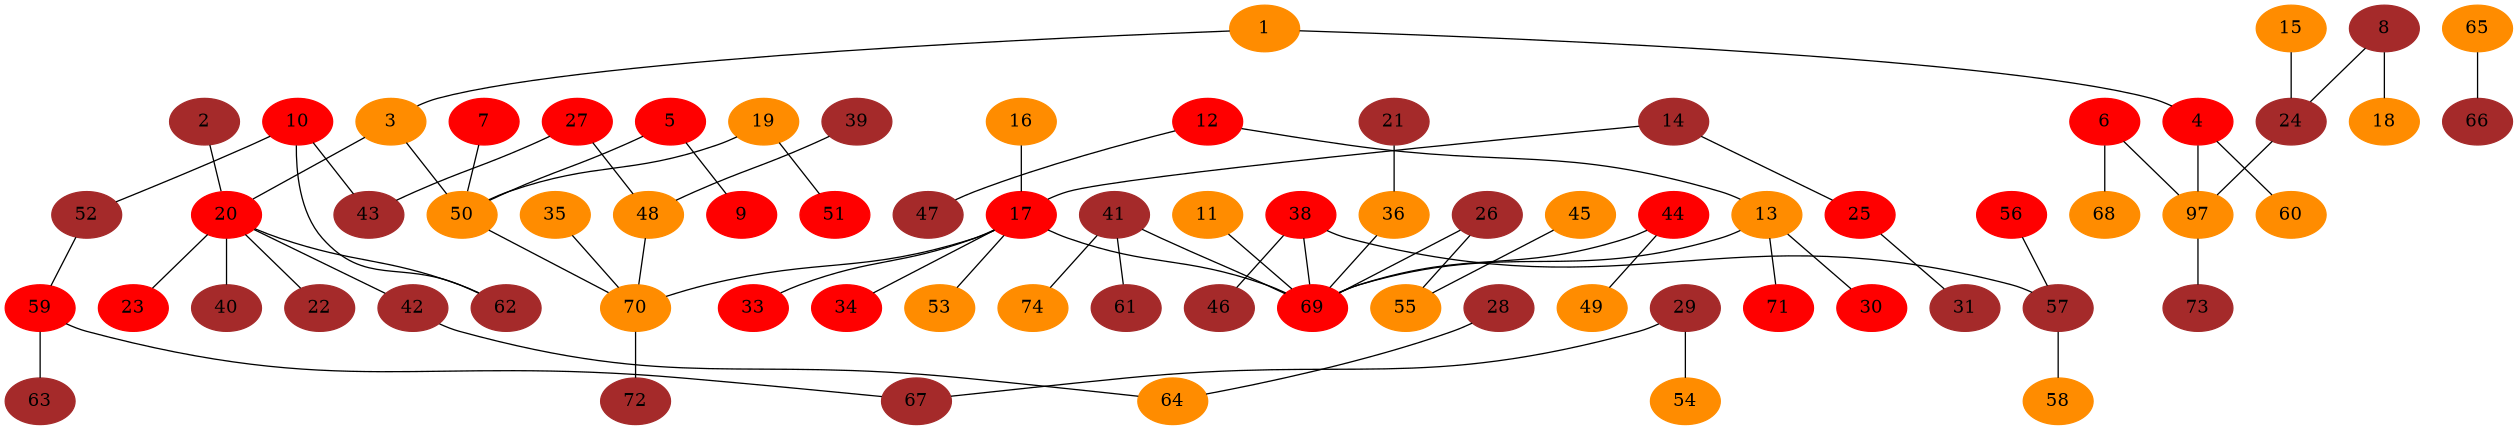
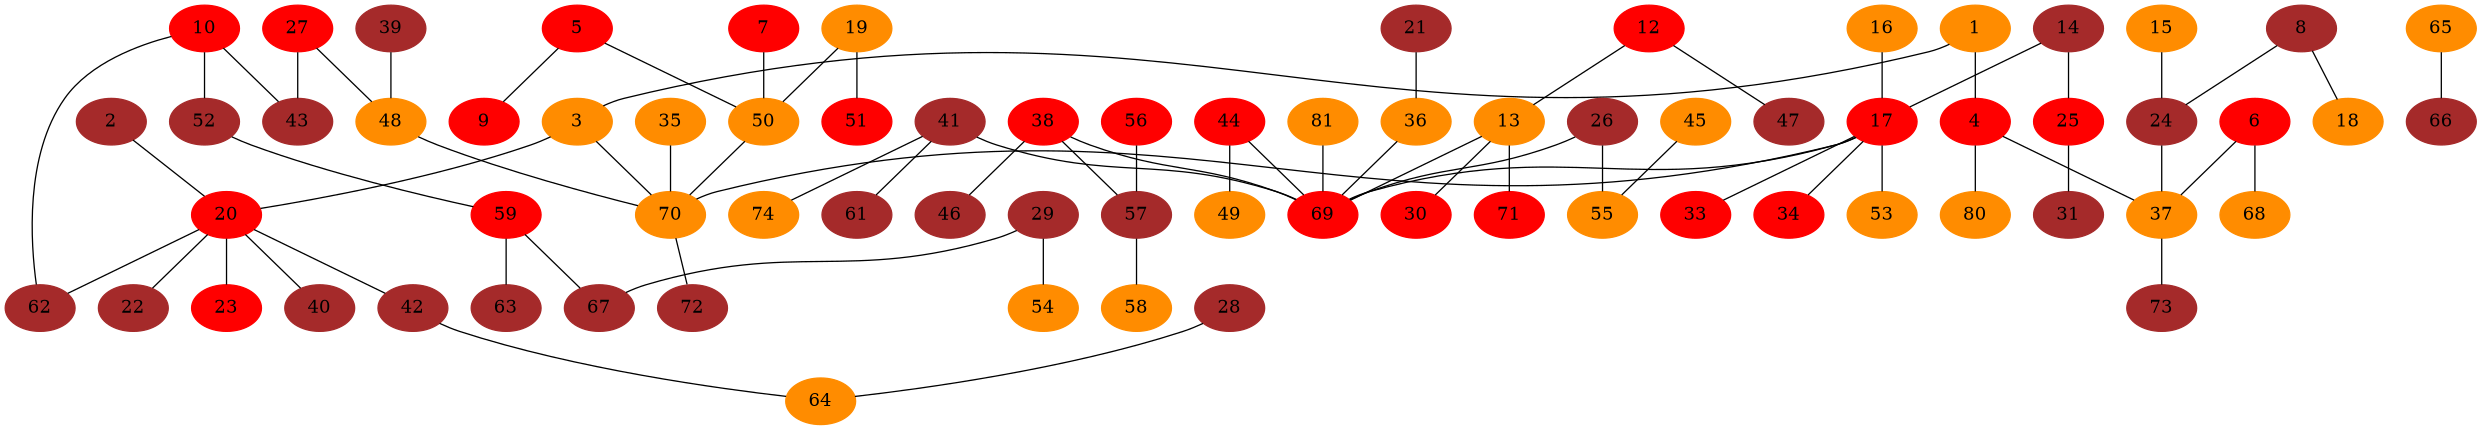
  graph {
    node [color=brown style=filled]
    edge [weight=1.0]
    1 [color=darkorange]
    3 [color=darkorange]
    4 [color=red]
    20 [color=red]
    70 [color=darkorange]
-   37 [color=darkorange label=97]
-   60 [color=darkorange]
+   37 [color=darkorange]
+   60 [color=darkorange label=80]
    2
    62
    22
    23 [color=red]
    40
    42
    72
    73
    5 [color=red]
    9 [color=red]
    50 [color=darkorange]
    6 [color=red]
    68 [color=darkorange]
    7 [color=red]
    8
    18 [color=darkorange]
    24
    10 [color=red]
    43
    52
    59 [color=red]
    69 [color=red]
-   11 [color=darkorange]
+   11 [color=darkorange label=81]
    12 [color=red]
    13 [color=darkorange]
    47
    30 [color=red]
    71 [color=red]
    14
    17 [color=red]
    25 [color=red]
    33 [color=red]
    34 [color=red]
    53 [color=darkorange]
    31
    15 [color=darkorange]
    16 [color=darkorange]
    19 [color=darkorange]
    51 [color=red]
    64 [color=darkorange]
    21
    36 [color=darkorange]
    26
    55 [color=darkorange]
    27 [color=red]
    48 [color=darkorange]
    28
    29
    54 [color=darkorange]
    67
    66
    65 [color=darkorange]
    35 [color=darkorange]
    38 [color=red]
    46
    57
    58 [color=darkorange]
    39
    41
    61
    74 [color=darkorange]
    44 [color=red]
    49 [color=darkorange]
    45 [color=darkorange]
    63
    56 [color=red]
    1 -- 3
    1 -- 4
    3 -- 20
-   3 -- 50
+   3 -- 70
    4 -- 37
    4 -- 60
    20 -- 62
    20 -- 22
    20 -- 23
    20 -- 40
    20 -- 42
    70 -- 72
    37 -- 73
    2 -- 20
    42 -- 64
    5 -- 9
    5 -- 50
    50 -- 70
    6 -- 37
    6 -- 68
    7 -- 50
    8 -- 18
    8 -- 24
    24 -- 37
    10 -- 62
    10 -- 43
    10 -- 52
    52 -- 59
    59 -- 67
    59 -- 63
    11 -- 69
    12 -- 13
    12 -- 47
    13 -- 69
    13 -- 30
    13 -- 71
    14 -- 17
    14 -- 25
    17 -- 70
    17 -- 69
    17 -- 33
    17 -- 34
    17 -- 53
    25 -- 31
    15 -- 24
    16 -- 17
    19 -- 50
    19 -- 51
    21 -- 36
    36 -- 69
    26 -- 69
    26 -- 55
    27 -- 43
    27 -- 48
    48 -- 70
    28 -- 64
    29 -- 54
    29 -- 67
    65 -- 66
    35 -- 70
    38 -- 69
    38 -- 46
    38 -- 57
    57 -- 58
    39 -- 48
    41 -- 69
    41 -- 61
    41 -- 74
    44 -- 69
    44 -- 49
    45 -- 55
    56 -- 57
  }
